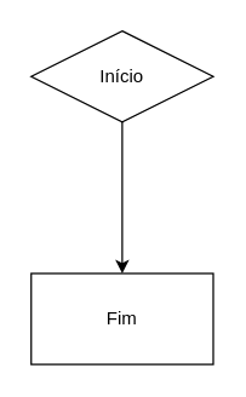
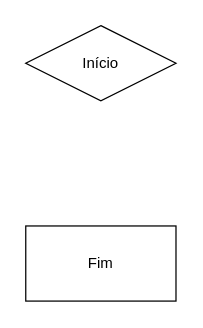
  <mxCell id="0" />
  <mxCell id="1" parent="0" />
- <mxCell id="2" value="" style="edgeStyle=orthogonalEdgeStyle;rounded=0;orthogonalLoop=1;jettySize=auto;html=1;" edge="1" parent="1" source="3" target="4"><mxGeometry relative="1" as="geometry" /></mxCell>
  <mxCell id="3" value="Início" style="rhombus;whiteSpace=wrap;html=1;" vertex="1" parent="1"><mxGeometry x="20" y="20" width="120" height="60" as="geometry" /></mxCell>
  <mxCell id="4" value="Fim" style="rounded=0;whiteSpace=wrap;html=1;" vertex="1" parent="1"><mxGeometry x="20" y="180" width="120" height="60" as="geometry" /></mxCell>
